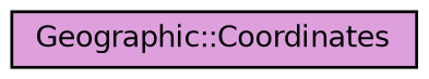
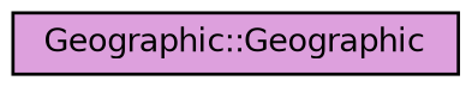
  digraph {
    rankdir=LR
-   n1 [color=black fillcolor=plum fontname=Helvetica fontsize=10 height=0.2 label="Geographic::Coordinates" shape=box style=filled width=0.4]
+   n1 [color=black fillcolor=plum fontname=Helvetica fontsize=10 height=0.2 label="Geographic::Geographic" shape=box style=filled width=0.4]
  }
